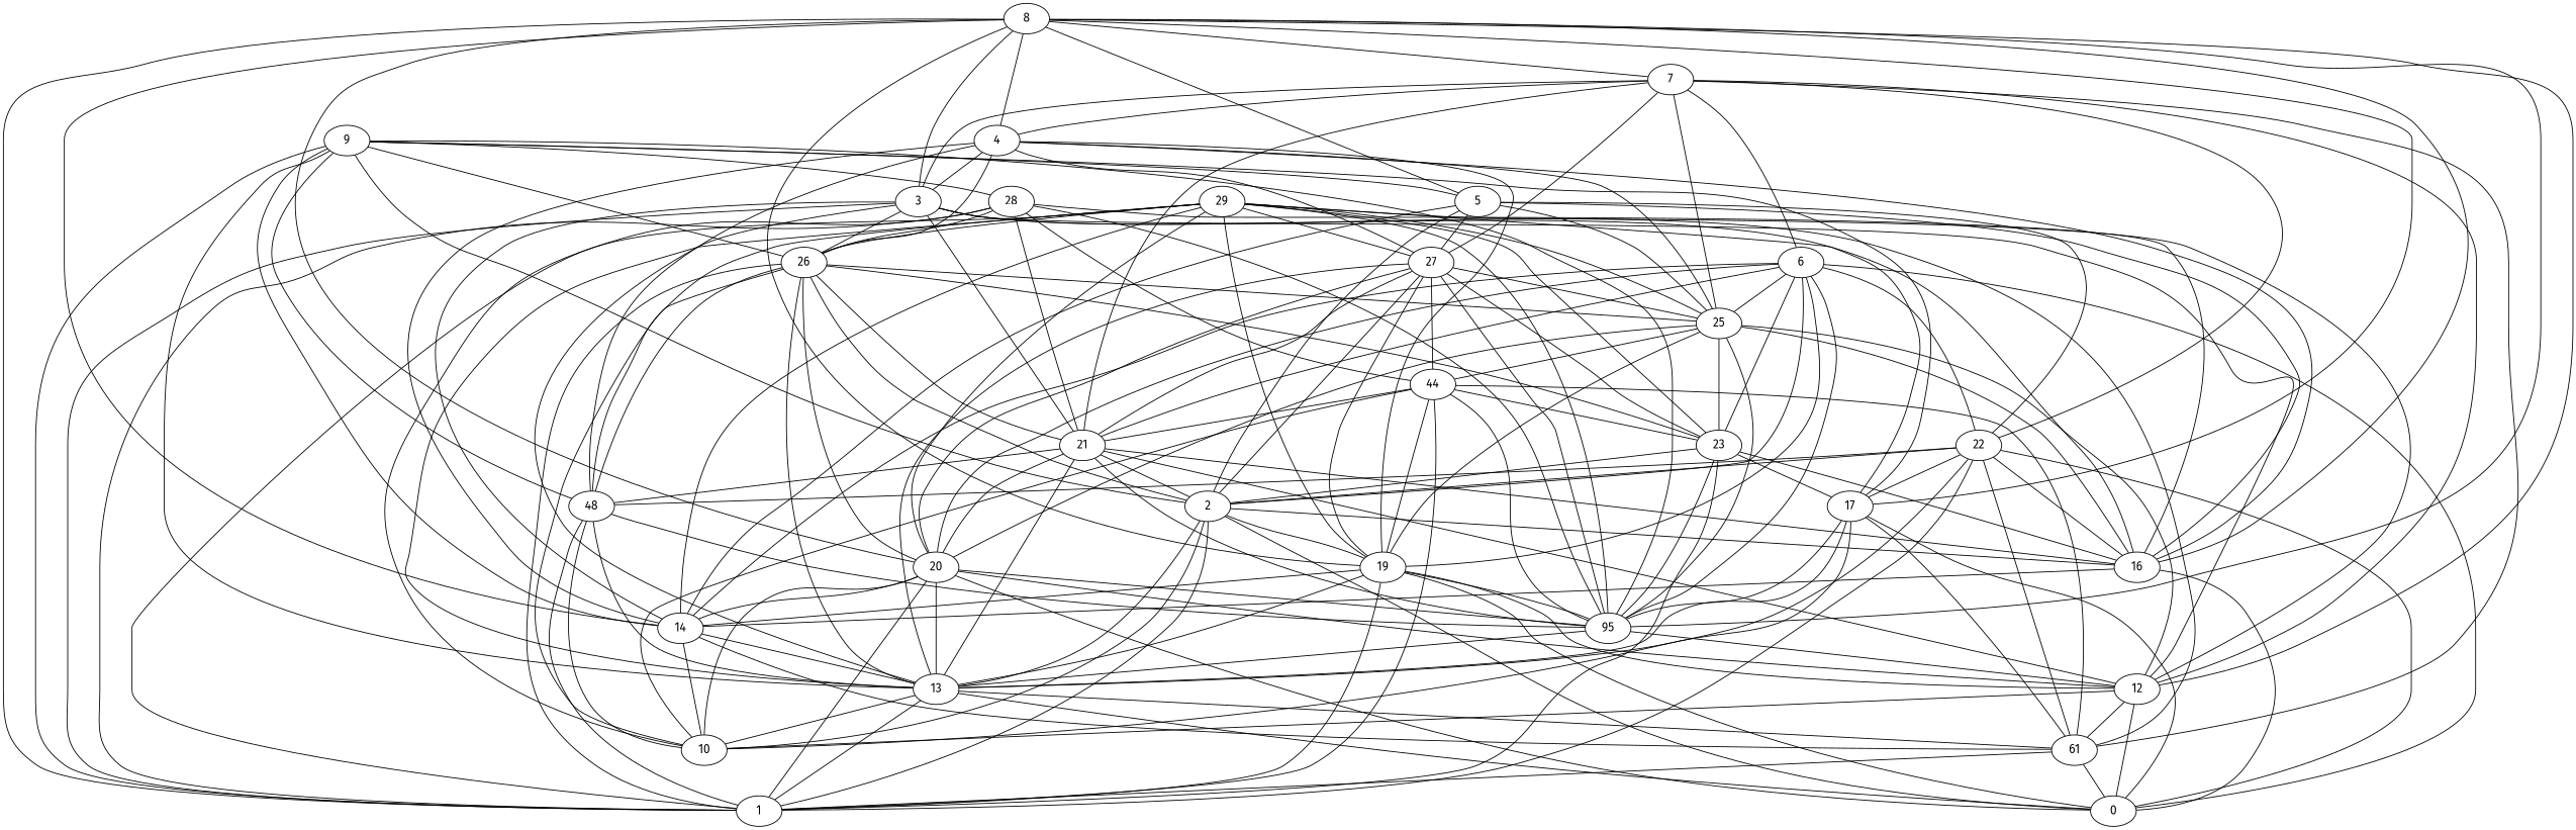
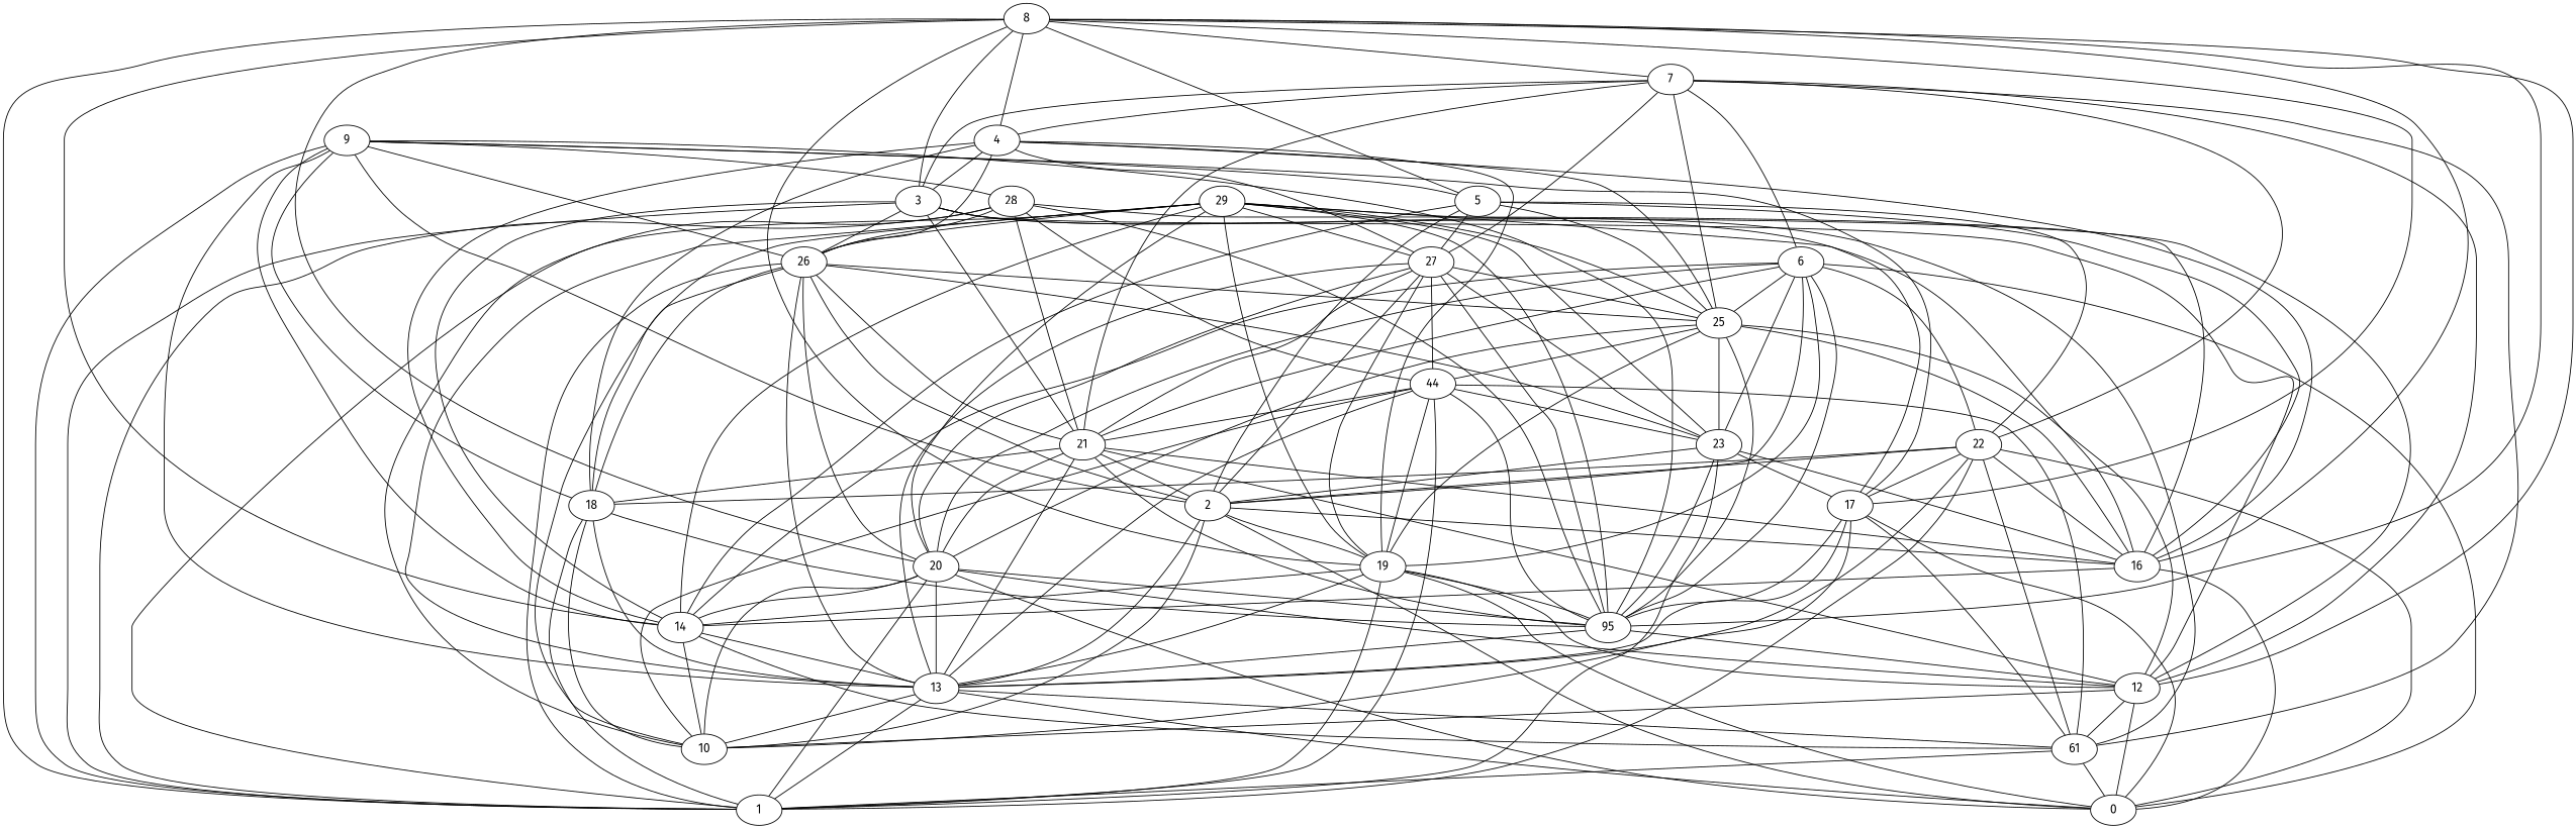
  digraph {
    fontname="Fira Sans"
    node [fontname="Fira Sans"]
    edge [color=black dir=none fontname="Fira Sans"]
    13
    1
    n3 [label=61]
    0
    10
    n6 [label=95]
    12
    29
-   18 [label=48]
+   18
    14
    20
    26
    25
    27
    19
    17
    23
    2
    21
    16
    n21 [label=44]
    22
    28
    7
    6
    3
    4
    9
    5
    8
    subgraph sub_1 {
      13
      1
      n3
      0
      10
      n6
      12
      29
      18
      14
      20
      26
      25
      27
      19
      17
      23
      2
      21
      16
      n21
      22
      28
      7
      6
      3
      4
      9
      5
      8
    }
    13 -> 1
    13 -> n3
    13 -> 0
    13 -> 10
    n3 -> 1
    n3 -> 0
    n6 -> 13
    n6 -> 12
    12 -> n3
    12 -> 0
    12 -> 10
    29 -> 13
    29 -> 1
    29 -> n6
    29 -> 12
    29 -> 18
    29 -> 14
    29 -> 20
    29 -> 26
    29 -> 25
    29 -> 27
    29 -> 19
    29 -> 17
    29 -> 23
    18 -> 13
    18 -> 1
    18 -> 10
    18 -> n6
    14 -> 13
    14 -> n3
    14 -> 10
    20 -> 13
    20 -> 1
    20 -> 0
    20 -> 10
    20 -> n6
    20 -> 12
    20 -> 14
    26 -> 13
    26 -> 1
    26 -> 10
    26 -> 18
    26 -> 20
    26 -> 25
    26 -> 23
    26 -> 2
    26 -> 21
    25 -> n6
    25 -> 12
    25 -> 20
    25 -> 19
    25 -> 23
    25 -> 16
    25 -> n21
    27 -> 13
    27 -> n6
    27 -> 20
    27 -> 25
    27 -> 19
    27 -> 23
    27 -> 2
    27 -> 21
    27 -> n21
    19 -> 13
    19 -> 1
    19 -> 0
    19 -> n6
    19 -> 12
    19 -> 14
    17 -> 13
    17 -> n3
    17 -> 0
    17 -> 10
    17 -> n6
    23 -> 1
    23 -> n6
    23 -> 17
    23 -> 2
    23 -> 16
    2 -> 13
-   2 -> 1
    2 -> 0
    2 -> 10
    2 -> 19
    2 -> 16
    21 -> 13
    21 -> n6
    21 -> 12
    21 -> 18
    21 -> 20
    21 -> 2
    21 -> 16
    16 -> 0
    16 -> 14
    n21 -> 1
    n21 -> n3
    n21 -> 10
    n21 -> n6
    n21 -> 19
    n21 -> 23
    n21 -> 21
    22 -> 13
    22 -> 1
    22 -> n3
    22 -> 0
    22 -> 18
    22 -> 17
    22 -> 2
    22 -> 16
    28 -> 1
    28 -> 10
    28 -> n6
    28 -> 26
    28 -> 21
    28 -> 16
    28 -> n21
    7 -> n3
    7 -> 12
    7 -> 25
    7 -> 27
    7 -> 21
    7 -> 22
    7 -> 6
    7 -> 3
    7 -> 4
    6 -> 0
    6 -> n6
    6 -> 14
    6 -> 20
    6 -> 25
    6 -> 19
    6 -> 23
    6 -> 2
    6 -> 21
    6 -> 22
-   3 -> 13
+   n21 -> 13
    3 -> 1
    3 -> n3
    3 -> 12
    3 -> 14
    3 -> 26
    3 -> 21
    3 -> 16
    4 -> 18
    4 -> 14
    4 -> 26
    4 -> 25
    4 -> 27
    4 -> 19
    4 -> 16
    4 -> 3
    9 -> 13
    9 -> 1
    9 -> n6
    9 -> 18
    9 -> 14
    9 -> 26
    9 -> 17
    9 -> 2
    9 -> 28
    9 -> 5
    5 -> 14
    5 -> 25
    5 -> 27
    5 -> 2
    5 -> 16
    5 -> 22
    8 -> 1
    8 -> n6
    8 -> 12
    8 -> 14
    8 -> 20
    8 -> 19
    8 -> 17
    8 -> 16
    8 -> 7
    8 -> 3
    8 -> 4
    8 -> 5
  }
